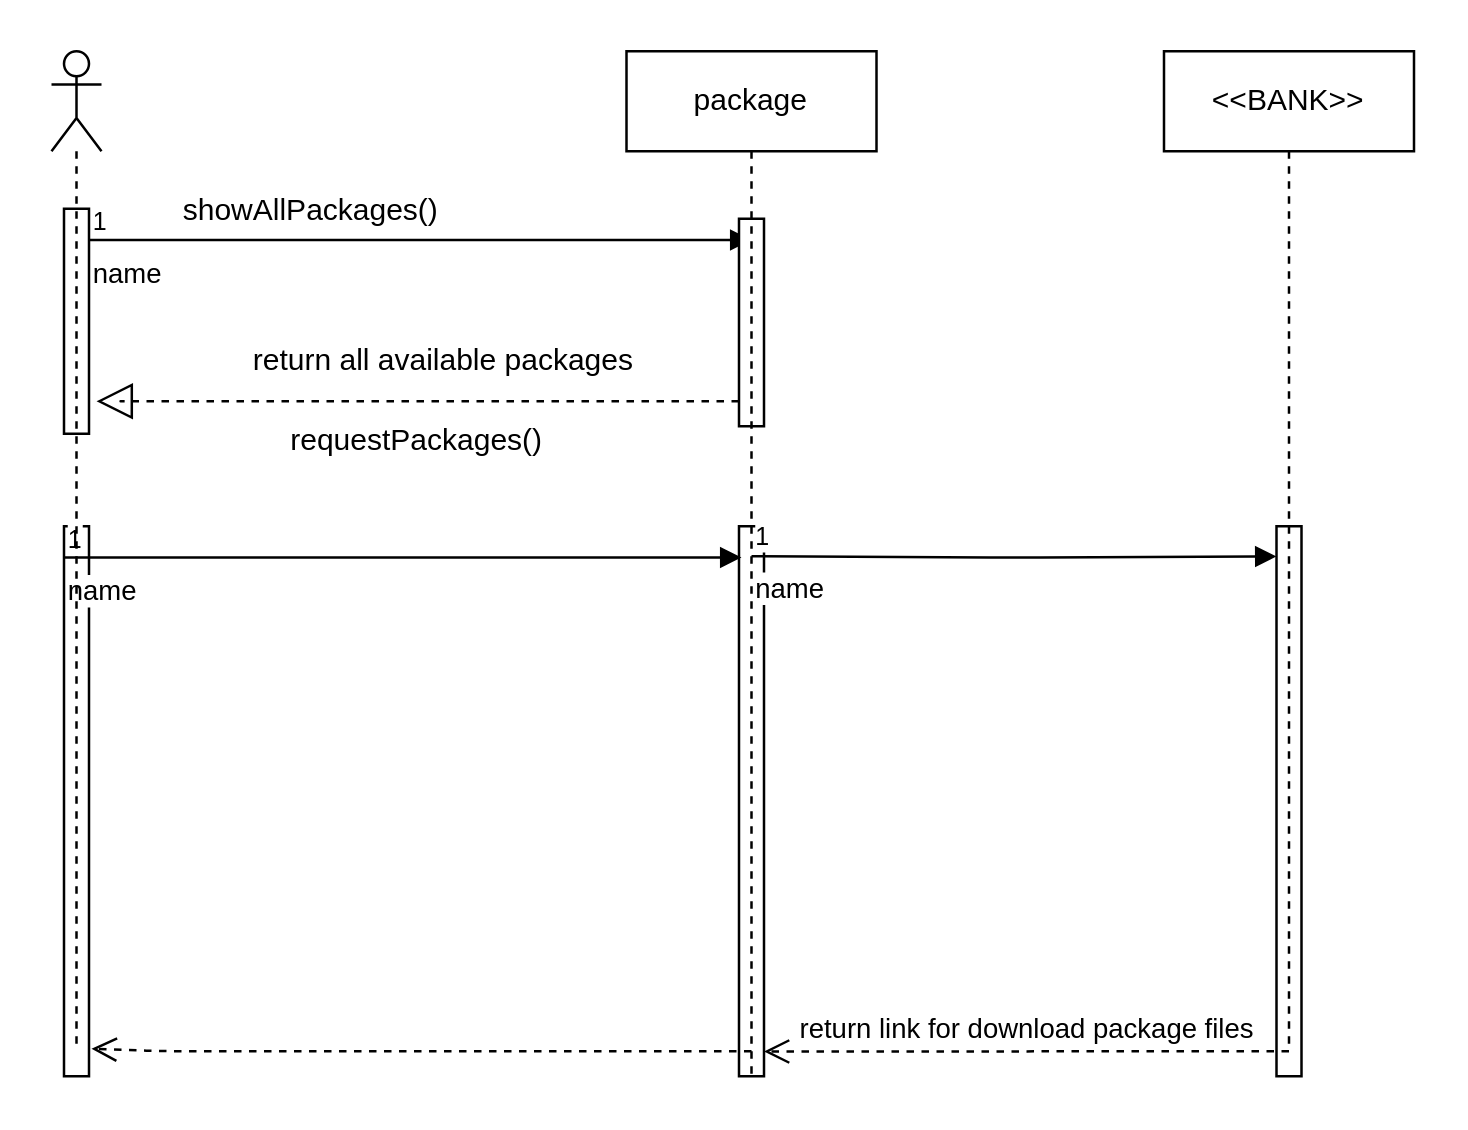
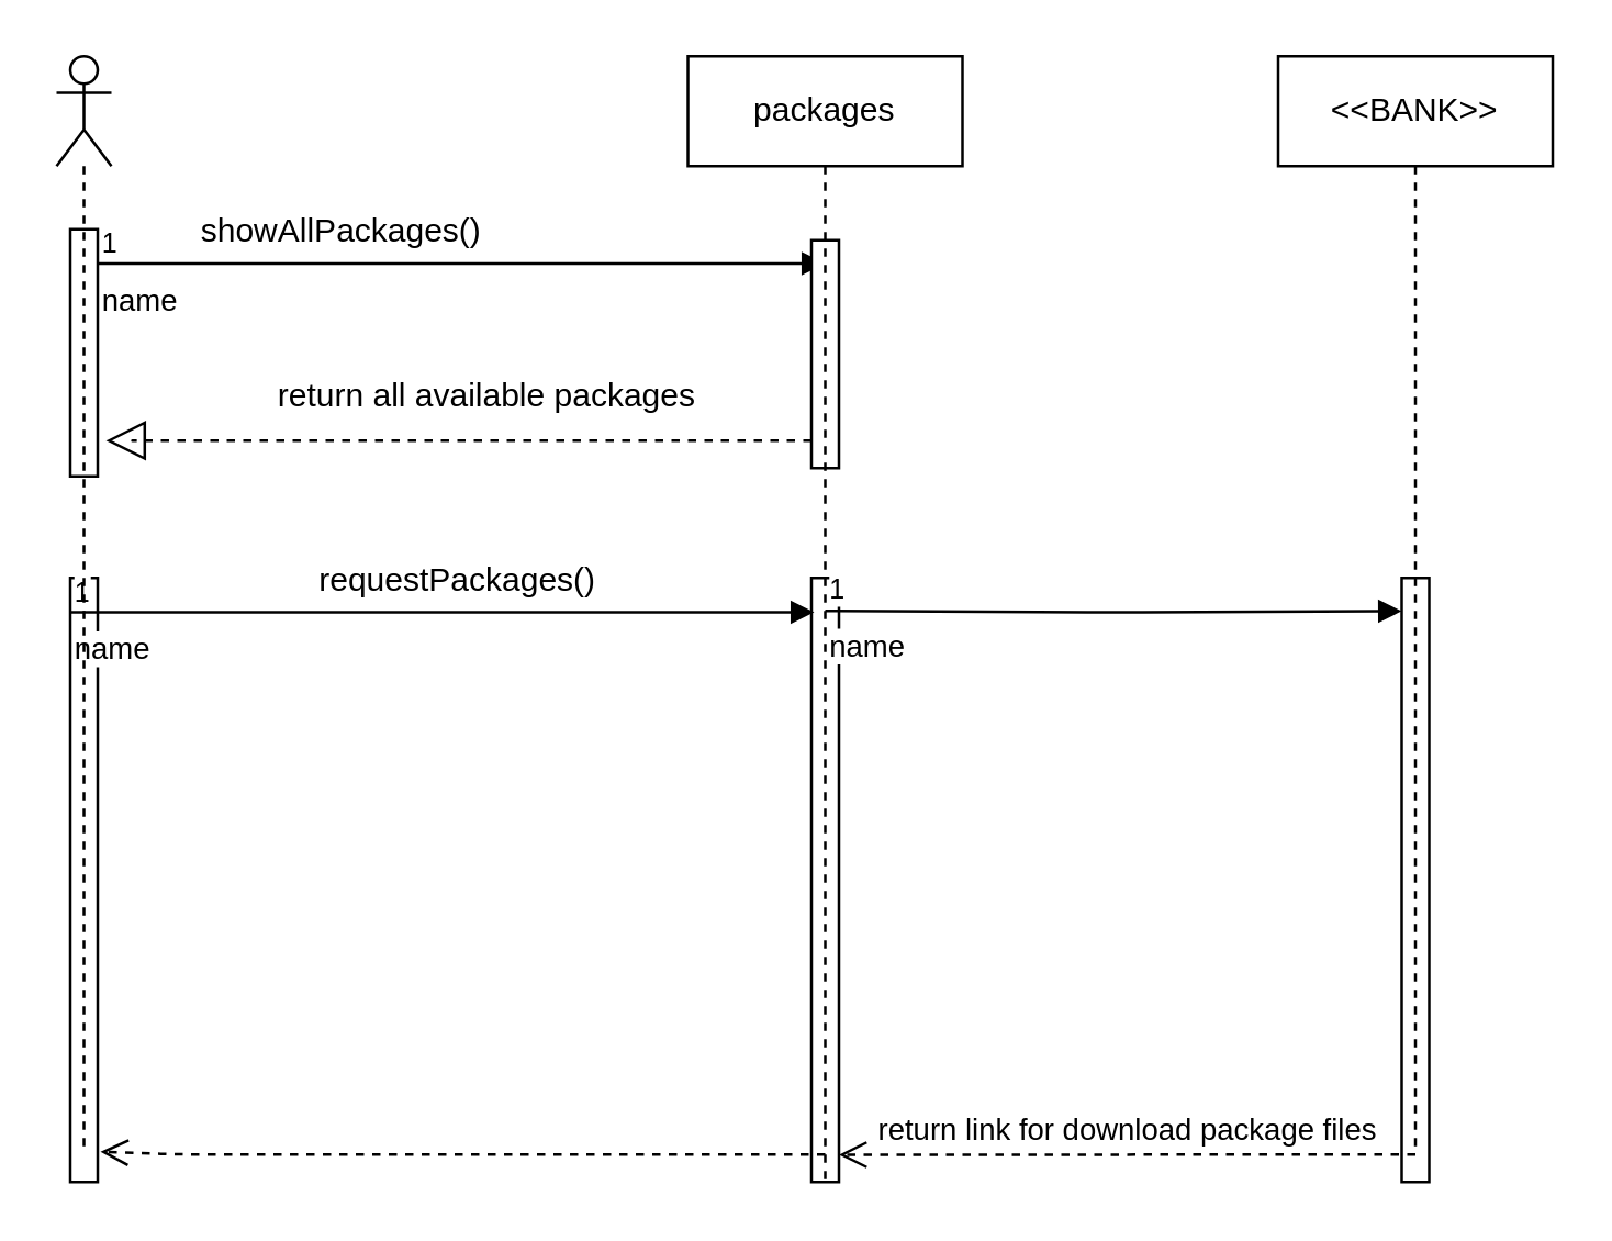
  <mxCell id="0" />
  <mxCell id="1" parent="0" />
  <mxCell id="2" value="" style="html=1;points=[];perimeter=orthogonalPerimeter;" parent="1" vertex="1"><mxGeometry x="25" y="210" width="10" height="220" as="geometry" /></mxCell>
  <mxCell id="3" value="" style="html=1;points=[];perimeter=orthogonalPerimeter;" parent="1" vertex="1"><mxGeometry x="295" y="210" width="10" height="220" as="geometry" /></mxCell>
  <mxCell id="4" value="name" style="endArrow=block;endFill=1;html=1;edgeStyle=orthogonalEdgeStyle;align=left;verticalAlign=top;" parent="1" edge="1"><mxGeometry x="-1" relative="1" as="geometry"><mxPoint x="35" y="95.5" as="sourcePoint" /><mxPoint x="300" y="95.5" as="targetPoint" /><Array as="points"><mxPoint x="95" y="95.5" /><mxPoint x="95" y="95.5" /></Array></mxGeometry></mxCell>
  <mxCell id="5" value="1" style="resizable=0;html=1;align=left;verticalAlign=bottom;labelBackgroundColor=#ffffff;fontSize=10;" parent="4" connectable="0" vertex="1"><mxGeometry x="-1" relative="1" as="geometry" /></mxCell>
  <mxCell id="6" value="showAllPackages()" style="text;strokeColor=none;fillColor=none;align=left;verticalAlign=top;spacingLeft=4;spacingRight=4;overflow=hidden;rotatable=0;points=[[0,0.5],[1,0.5]];portConstraint=eastwest;" parent="1" vertex="1"><mxGeometry x="67" y="70" width="120" height="26" as="geometry" /></mxCell>
- <mxCell id="7" value="requestPackages()" style="text;strokeColor=none;fillColor=none;align=left;verticalAlign=top;spacingLeft=4;spacingRight=4;overflow=hidden;rotatable=0;points=[[0,0.5],[1,0.5]];portConstraint=eastwest;" parent="1" vertex="1"><mxGeometry x="110" y="162" width="110" height="26" as="geometry" /></mxCell>
+ <mxCell id="7" value="requestPackages()" style="text;strokeColor=none;fillColor=none;align=left;verticalAlign=top;spacingLeft=4;spacingRight=4;overflow=hidden;rotatable=0;points=[[0,0.5],[1,0.5]];portConstraint=eastwest;" parent="1" vertex="1"><mxGeometry x="110" y="197" width="110" height="26" as="geometry" /></mxCell>
  <mxCell id="8" value="name" style="endArrow=block;endFill=1;html=1;edgeStyle=orthogonalEdgeStyle;align=left;verticalAlign=top;entryX=0;entryY=0.055;entryDx=0;entryDy=0;entryPerimeter=0;" parent="1" target="13" edge="1"><mxGeometry x="-1" relative="1" as="geometry"><mxPoint x="300" y="222" as="sourcePoint" /><mxPoint x="445" y="222" as="targetPoint" /><Array as="points" /></mxGeometry></mxCell>
  <mxCell id="9" value="1" style="resizable=0;html=1;align=left;verticalAlign=bottom;labelBackgroundColor=#ffffff;fontSize=10;" parent="8" connectable="0" vertex="1"><mxGeometry x="-1" relative="1" as="geometry" /></mxCell>
  <mxCell id="10" value="" style="endArrow=block;dashed=1;endFill=0;endSize=12;html=1;" parent="1" edge="1"><mxGeometry width="160" relative="1" as="geometry"><mxPoint x="295" y="160" as="sourcePoint" /><mxPoint x="38" y="160" as="targetPoint" /><Array as="points"><mxPoint x="45" y="160" /></Array></mxGeometry></mxCell>
  <mxCell id="11" value="return all available packages" style="text;strokeColor=none;fillColor=none;align=left;verticalAlign=top;spacingLeft=4;spacingRight=4;overflow=hidden;rotatable=0;points=[[0,0.5],[1,0.5]];portConstraint=eastwest;" parent="1" vertex="1"><mxGeometry x="95" y="130" width="170" height="26" as="geometry" /></mxCell>
  <mxCell id="12" value="" style="html=1;points=[];perimeter=orthogonalPerimeter;" parent="1" vertex="1"><mxGeometry x="25" y="83" width="10" height="90" as="geometry" /></mxCell>
  <mxCell id="13" value="" style="html=1;points=[];perimeter=orthogonalPerimeter;" parent="1" vertex="1"><mxGeometry x="510" y="210" width="10" height="220" as="geometry" /></mxCell>
  <mxCell id="14" value="name" style="endArrow=block;endFill=1;html=1;edgeStyle=orthogonalEdgeStyle;align=left;verticalAlign=top;" parent="1" edge="1"><mxGeometry x="-1" relative="1" as="geometry"><mxPoint x="25" y="222.5" as="sourcePoint" /><mxPoint x="296" y="222.5" as="targetPoint" /><Array as="points"><mxPoint x="35" y="222.5" /><mxPoint x="296" y="222.5" /></Array></mxGeometry></mxCell>
  <mxCell id="15" value="1" style="resizable=0;html=1;align=left;verticalAlign=bottom;labelBackgroundColor=#ffffff;fontSize=10;" parent="14" connectable="0" vertex="1"><mxGeometry x="-1" relative="1" as="geometry" /></mxCell>
  <mxCell id="16" value="return link for download package files" style="html=1;verticalAlign=bottom;endArrow=open;dashed=1;endSize=8;entryX=1;entryY=0.955;entryDx=0;entryDy=0;entryPerimeter=0;" parent="1" target="3" edge="1"><mxGeometry relative="1" as="geometry"><mxPoint x="515" y="420" as="sourcePoint" /><mxPoint x="435" y="420" as="targetPoint" /></mxGeometry></mxCell>
  <mxCell id="17" value="" style="html=1;verticalAlign=bottom;endArrow=open;dashed=1;endSize=8;entryX=1.1;entryY=0.95;entryDx=0;entryDy=0;entryPerimeter=0;" parent="1" target="2" edge="1"><mxGeometry relative="1" as="geometry"><mxPoint x="300" y="420" as="sourcePoint" /><mxPoint x="90" y="420.1" as="targetPoint" /><Array as="points"><mxPoint x="65" y="420" /></Array></mxGeometry></mxCell>
  <mxCell id="18" value="" style="html=1;points=[];perimeter=orthogonalPerimeter;" vertex="1" parent="1"><mxGeometry x="295" y="87" width="10" height="83" as="geometry" /></mxCell>
- <mxCell id="19" value="package" style="shape=umlLifeline;perimeter=lifelinePerimeter;whiteSpace=wrap;html=1;container=1;collapsible=0;recursiveResize=0;outlineConnect=0;" vertex="1" parent="1"><mxGeometry x="250" y="20" width="100" height="410" as="geometry" /></mxCell>
+ <mxCell id="19" value="packages" style="shape=umlLifeline;perimeter=lifelinePerimeter;whiteSpace=wrap;html=1;container=1;collapsible=0;recursiveResize=0;outlineConnect=0;" vertex="1" parent="1"><mxGeometry x="250" y="20" width="100" height="410" as="geometry" /></mxCell>
  <mxCell id="20" value="&amp;lt;&amp;lt;BANK&amp;gt;&amp;gt;" style="shape=umlLifeline;perimeter=lifelinePerimeter;whiteSpace=wrap;html=1;container=1;collapsible=0;recursiveResize=0;outlineConnect=0;" vertex="1" parent="1"><mxGeometry x="465" y="20" width="100" height="400" as="geometry" /></mxCell>
  <mxCell id="21" value="" style="shape=umlLifeline;participant=umlActor;perimeter=lifelinePerimeter;whiteSpace=wrap;html=1;container=1;collapsible=0;recursiveResize=0;verticalAlign=top;spacingTop=36;labelBackgroundColor=#ffffff;outlineConnect=0;" vertex="1" parent="1"><mxGeometry x="20" y="20" width="20" height="400" as="geometry" /></mxCell>
